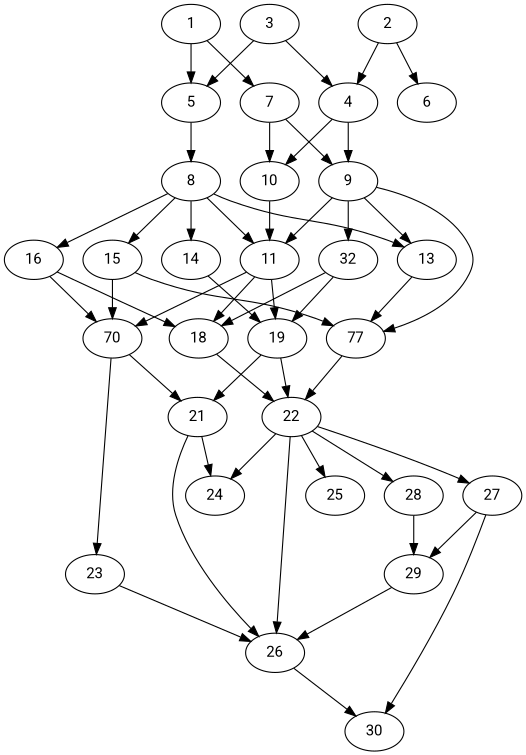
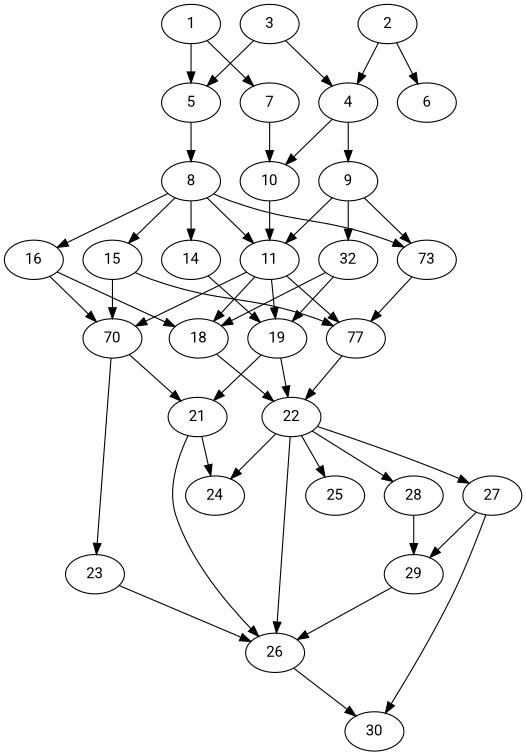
  digraph {
    fontname=Roboto
    node [alpha=0.15 fontname=Roboto]
    edge [fontname=Roboto]
    1 [alpha=0.14 expect_size=40956928]
    5 [expect_size=49617920]
    7 [expect_size=47993856]
    8 [alpha=0.18 expect_size=10196992]
    9 [expect_size=27880448]
    10 [alpha=0.08 expect_size=50821120]
    11 [alpha=0.14 expect_size=17069056]
-   13 [alpha=0.09 expect_size=36702208]
+   13 [alpha=0.09 expect_size=36702208 label=73]
    14 [alpha=0.02 expect_size=7289856]
    15 [alpha=0.09 expect_size=28191744]
    16 [expect_size=15527936]
    n12 [alpha=0.06 expect_size=49628160 label=32]
    2 [expect_size=41762816]
    4 [alpha=0.09 expect_size=33168384]
    6 [alpha=0.03 expect_size=35339264]
    3 [alpha=0.08 expect_size=8628224]
    n17 [alpha=0.08 expect_size=23093248 label=77]
    18 [alpha=0.16 expect_size=11296768]
    19 [alpha=0.06 expect_size=6084608]
    n20 [alpha=0.17 expect_size=40721408 label=70]
    22 [alpha=0.04 expect_size=44204032]
    21 [alpha=0.03 expect_size=12301312]
    23 [alpha=0.06 expect_size=12010496]
    24 [alpha=0.00 expect_size=33345536]
    26 [alpha=0.19 expect_size=11630592]
    25 [alpha=0.14 expect_size=36934656]
    27 [alpha=0.04 expect_size=46845952]
    28 [alpha=0.10 expect_size=18206720]
    30 [alpha=0.00 expect_size=24305664]
    29 [alpha=0.05 expect_size=9047040]
    1 -> 5
    1 -> 7
    5 -> 8
-   7 -> 9
    7 -> 10
    8 -> 11
    8 -> 13
    8 -> 14
    8 -> 15
    8 -> 16
    9 -> 11
    9 -> 13
    9 -> n12
    10 -> 11
-   9 -> n17
+   11 -> n17
    11 -> 18
    11 -> 19
    11 -> n20
    13 -> n17
    14 -> 19
    15 -> n17
    15 -> n20
    16 -> 18
    16 -> n20
    n12 -> 18
    n12 -> 19
    2 -> 4
    2 -> 6
    4 -> 9
    4 -> 10
    3 -> 5
    3 -> 4
    n17 -> 22
    18 -> 22
    19 -> 22
    19 -> 21
    n20 -> 21
    n20 -> 23
    22 -> 24
    22 -> 26
    22 -> 25
    22 -> 27
    22 -> 28
    21 -> 24
    21 -> 26
    23 -> 26
    26 -> 30
    27 -> 30
    27 -> 29
    28 -> 29
    29 -> 26
  }
